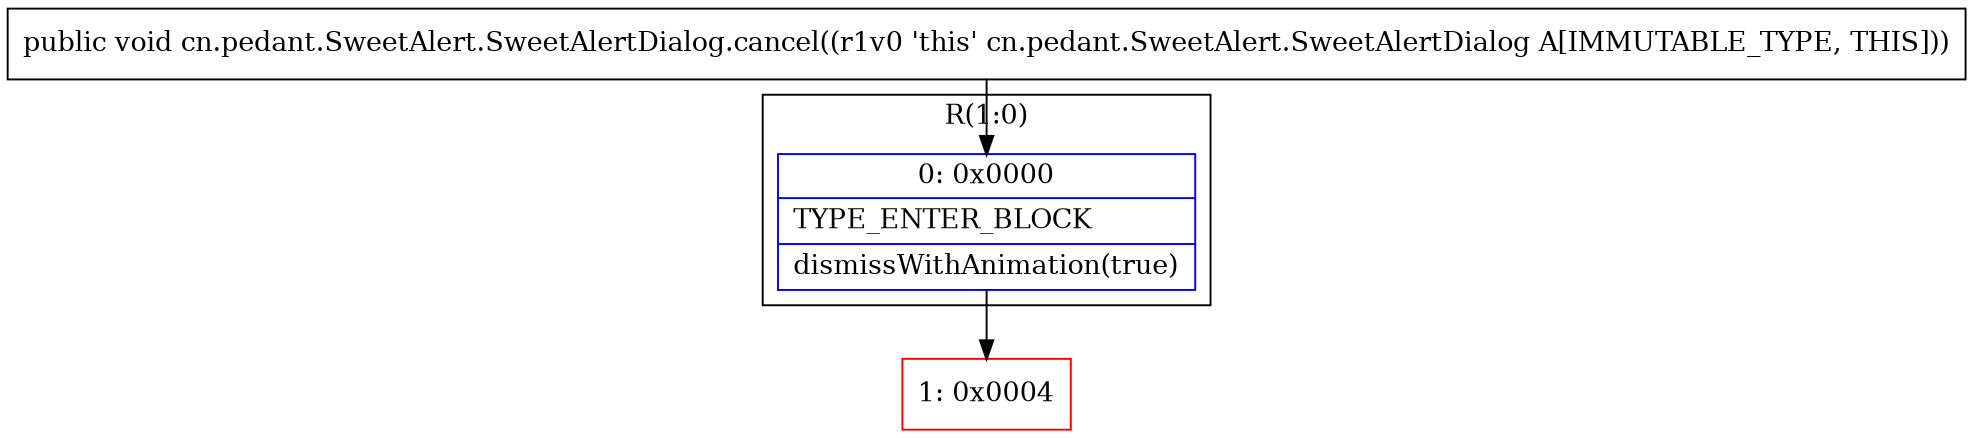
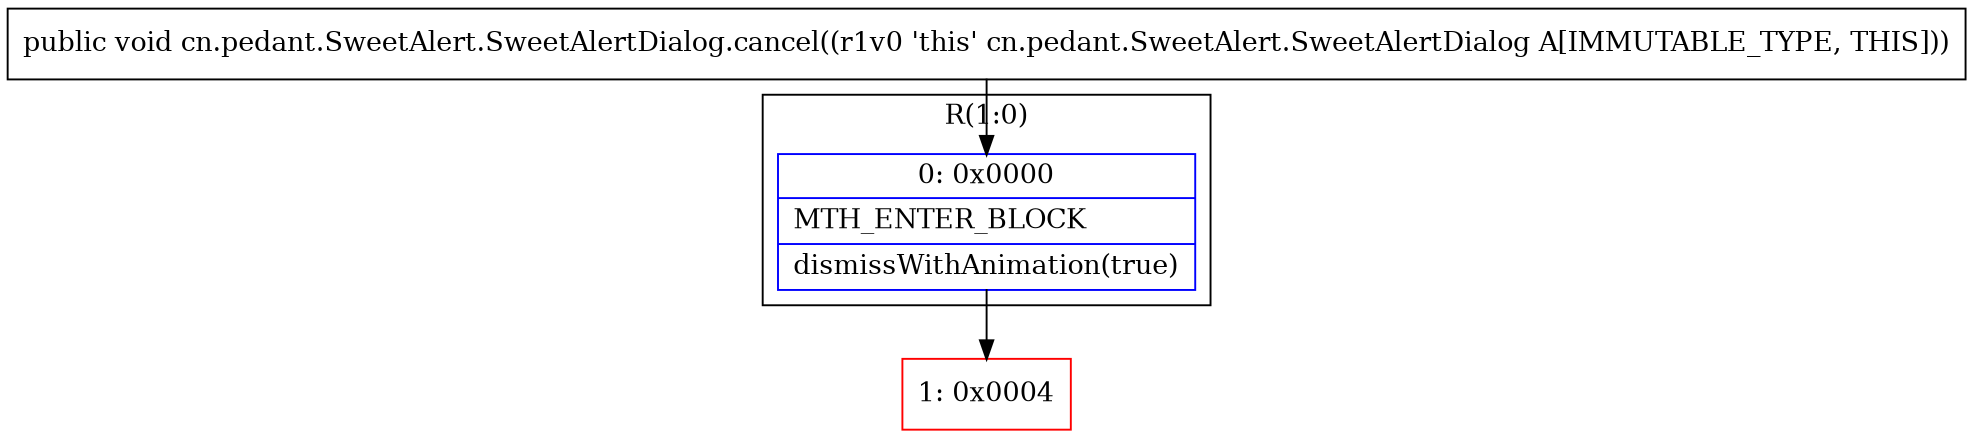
  digraph {
    node [shape=record]
-   n1 [color=blue label="{0\:\ 0x0000|TYPE_ENTER_BLOCK\l|dismissWithAnimation(true)\l}"]
+   n1 [color=blue label="{0\:\ 0x0000|MTH_ENTER_BLOCK\l|dismissWithAnimation(true)\l}"]
    n2 [color=red label="{1\:\ 0x0004}"]
    n3 [label="{public void cn.pedant.SweetAlert.SweetAlertDialog.cancel((r1v0 'this' cn.pedant.SweetAlert.SweetAlertDialog A[IMMUTABLE_TYPE, THIS])) }"]
    subgraph cluster_1 {
      label="R(1:0)"
      n1
    }
    n1 -> n2
    n3 -> n1
  }
